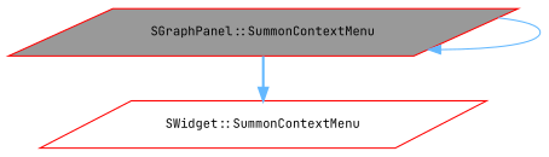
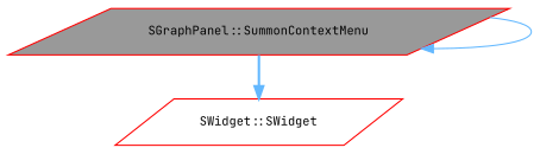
  digraph {
    rankdir=TB
    fontname="JetBrains Mono"
    node [color=red fontname="JetBrains Mono" fontsize=10 shape=parallelogram style=filled]
    edge [color=steelblue1 fontname="JetBrains Mono" fontsize=10 labelfontname=Helvetica labelfontsize=10]
    n1 [fillcolor=grey60 fontcolor=black height=0.2 label="SGraphPanel::SummonContextMenu" width=0.4]
-   n2 [fillcolor=white height=0.2 label="SWidget::SummonContextMenu" width=0.4]
+   n2 [fillcolor=white height=0.2 label="SWidget::SWidget" width=0.4]
    n1 -> n1 [style=solid]
    n1 -> n2 [style=bold]
  }
